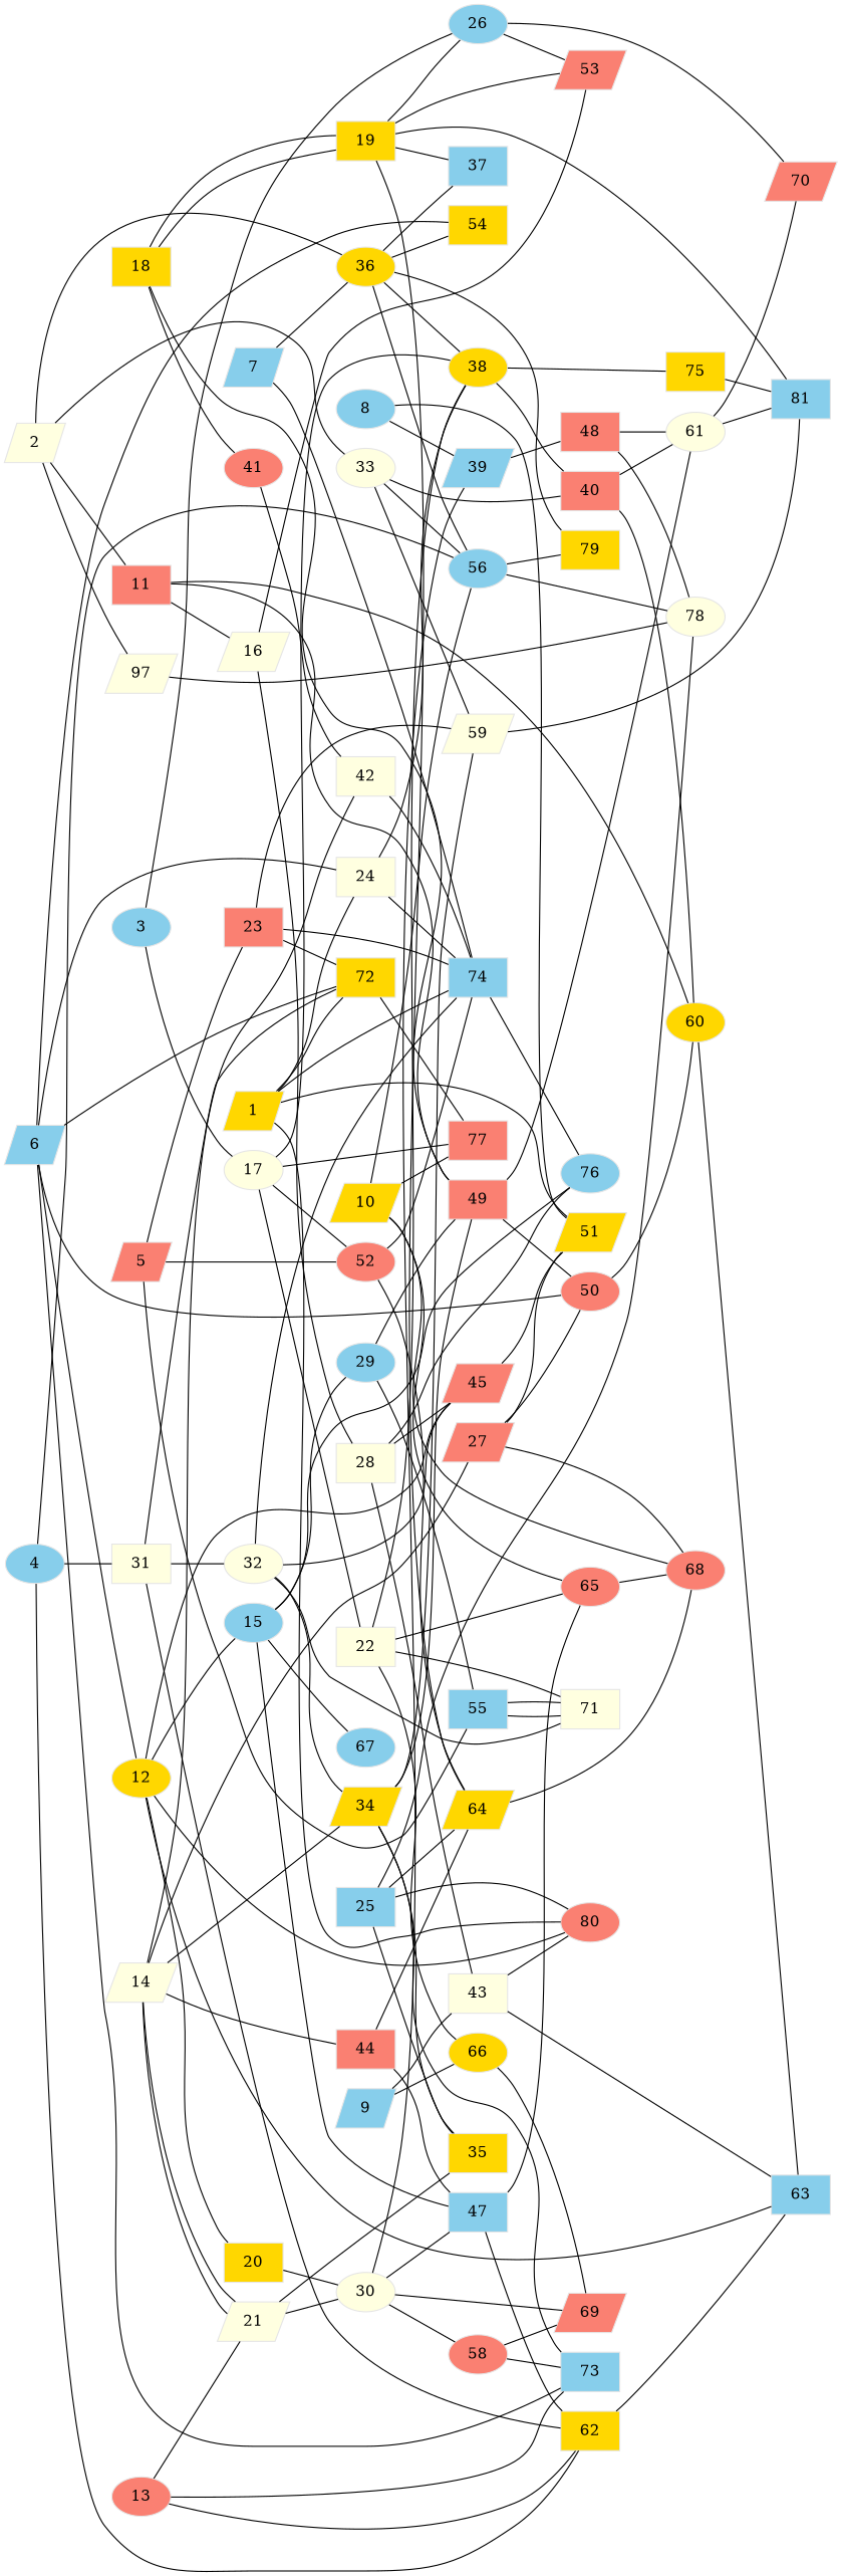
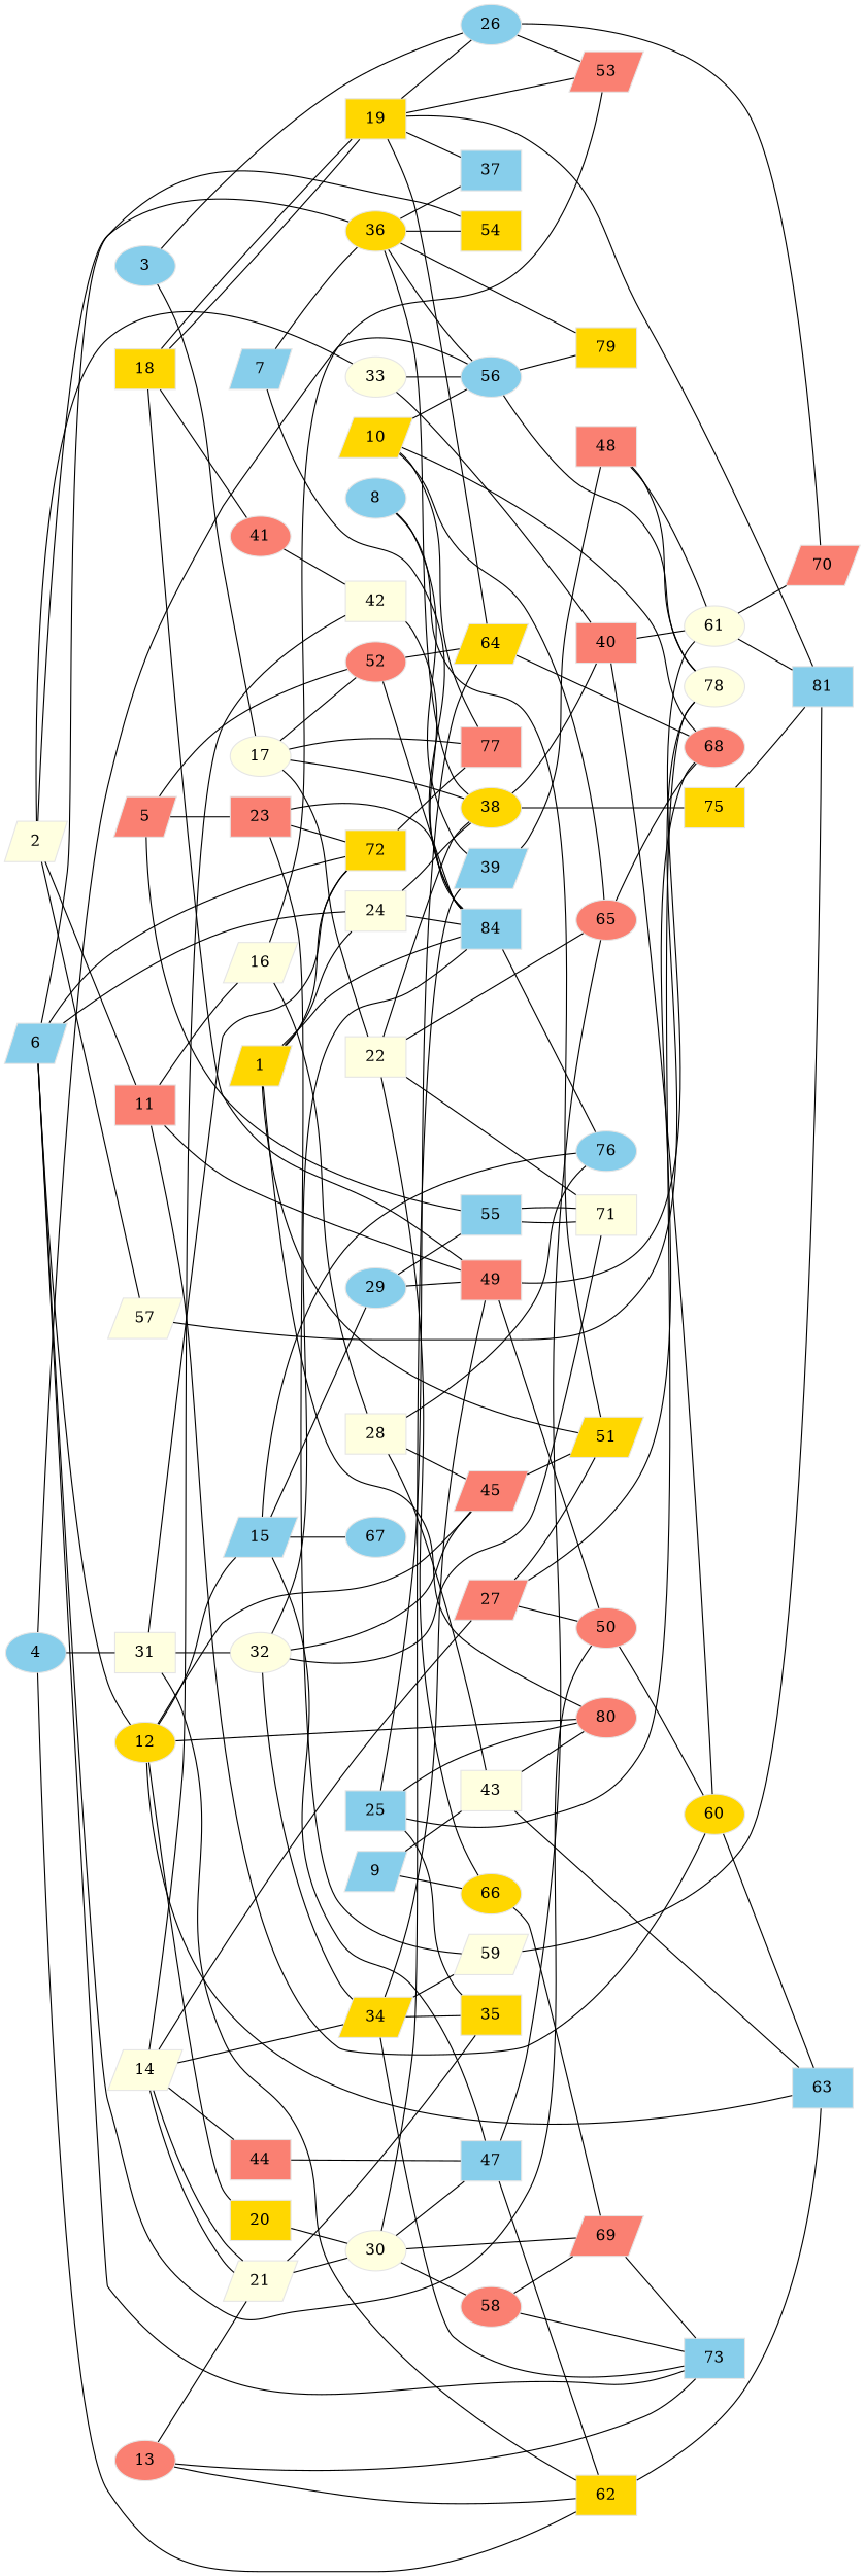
  graph {
    rankdir=LR
    node [color=gray90 fillcolor=skyblue shape=box style=filled]
    1 [fillcolor=gold shape=parallelogram]
    24 [fillcolor=lightyellow]
    51 [fillcolor=gold shape=parallelogram]
    72 [fillcolor=gold]
-   74
+   74 [label=84]
    80 [fillcolor=salmon shape=ellipse]
    38 [fillcolor=gold shape=ellipse]
    77 [fillcolor=salmon]
    76 [shape=ellipse]
    2 [fillcolor=lightyellow shape=parallelogram]
    11 [fillcolor=salmon]
    33 [fillcolor=lightyellow shape=ellipse]
    36 [fillcolor=gold shape=ellipse]
-   57 [fillcolor=lightyellow shape=parallelogram label=97]
+   57 [fillcolor=lightyellow shape=parallelogram]
    16 [fillcolor=lightyellow shape=parallelogram]
    49 [fillcolor=salmon]
    60 [fillcolor=gold shape=ellipse]
    56 [shape=ellipse]
    59 [fillcolor=lightyellow shape=parallelogram]
    40 [fillcolor=salmon]
    54 [fillcolor=gold]
    37
    79 [fillcolor=gold]
    78 [fillcolor=lightyellow shape=ellipse]
    3 [shape=ellipse]
    17 [fillcolor=lightyellow shape=ellipse]
    26 [shape=ellipse]
    52 [fillcolor=salmon shape=ellipse]
    22 [fillcolor=lightyellow]
    53 [fillcolor=salmon shape=parallelogram]
    70 [fillcolor=salmon shape=parallelogram]
    4 [shape=ellipse]
    31 [fillcolor=lightyellow]
    62 [fillcolor=gold]
    32 [fillcolor=lightyellow shape=ellipse]
    63
    5 [fillcolor=salmon shape=parallelogram]
    23 [fillcolor=salmon]
    55
    64 [fillcolor=gold shape=parallelogram]
    71 [fillcolor=lightyellow]
    6 [shape=parallelogram]
    12 [fillcolor=gold shape=ellipse]
    50 [fillcolor=salmon shape=ellipse]
    73
-   15 [shape=ellipse]
+   15 [shape=parallelogram]
    20 [fillcolor=gold]
    45 [fillcolor=salmon shape=parallelogram]
    7 [shape=parallelogram]
    8 [shape=ellipse]
    39 [shape=parallelogram]
    48 [fillcolor=salmon]
    9 [shape=parallelogram]
    43 [fillcolor=lightyellow]
    66 [fillcolor=gold shape=ellipse]
    69 [fillcolor=salmon shape=parallelogram]
    10 [fillcolor=gold shape=parallelogram]
    65 [fillcolor=salmon shape=ellipse]
    68 [fillcolor=salmon shape=ellipse]
    28 [fillcolor=lightyellow]
    61 [fillcolor=lightyellow shape=ellipse]
    29 [shape=ellipse]
    47
    67 [shape=ellipse]
    30 [fillcolor=lightyellow shape=ellipse]
    13 [fillcolor=salmon shape=ellipse]
    21 [fillcolor=lightyellow shape=parallelogram]
    35 [fillcolor=gold]
    14 [fillcolor=lightyellow shape=parallelogram]
    27 [fillcolor=salmon shape=parallelogram]
    34 [fillcolor=gold shape=parallelogram]
    42 [fillcolor=lightyellow]
    44 [fillcolor=salmon]
    75 [fillcolor=gold]
    18 [fillcolor=gold]
    19 [fillcolor=gold]
    41 [fillcolor=salmon shape=ellipse]
    81
    58 [fillcolor=salmon shape=ellipse]
    25
    1 -- 24
    1 -- 51
    1 -- 72
    1 -- 74
    1 -- 80
    24 -- 74
    24 -- 38
    72 -- 77
    74 -- 76
    38 -- 40
    38 -- 75
    2 -- 11
    2 -- 33
    2 -- 36
    2 -- 57
    11 -- 16
    11 -- 49
    11 -- 60
    33 -- 56
-   33 -- 59
    33 -- 40
    36 -- 38
    36 -- 56
    36 -- 54
    36 -- 37
    36 -- 79
    57 -- 78
    16 -- 53
    16 -- 28
    49 -- 50
    49 -- 61
    60 -- 63
    56 -- 79
    56 -- 78
    59 -- 81
    40 -- 60
    40 -- 61
    3 -- 17
    3 -- 26
    17 -- 38
    17 -- 77
    17 -- 52
    17 -- 22
    26 -- 53
    26 -- 70
    52 -- 74
    52 -- 64
    22 -- 38
    22 -- 71
    22 -- 66
    22 -- 65
    4 -- 56
    4 -- 31
    4 -- 62
    31 -- 72
    31 -- 62
    31 -- 32
    62 -- 63
    32 -- 74
    32 -- 71
    32 -- 45
    32 -- 34
    5 -- 52
    5 -- 23
    5 -- 55
    23 -- 72
    23 -- 74
    23 -- 59
    55 -- 71
    55 -- 71
    64 -- 68
    6 -- 24
    6 -- 72
    6 -- 54
    6 -- 12
    6 -- 50
    6 -- 73
    12 -- 80
    12 -- 63
    12 -- 15
    12 -- 20
    12 -- 45
    50 -- 60
    15 -- 76
    15 -- 29
    15 -- 47
    15 -- 67
    20 -- 30
    45 -- 51
    7 -- 74
    7 -- 36
    8 -- 51
    8 -- 39
    39 -- 48
    48 -- 78
    48 -- 61
    9 -- 43
    9 -- 66
    43 -- 80
    43 -- 63
    66 -- 69
+   69 -- 73
    10 -- 77
    10 -- 56
    10 -- 65
    10 -- 68
    65 -- 68
    28 -- 76
    28 -- 45
    28 -- 43
    61 -- 70
    61 -- 81
    29 -- 49
    29 -- 55
    47 -- 62
    47 -- 65
    30 -- 39
    30 -- 69
    30 -- 47
    30 -- 58
    13 -- 62
    13 -- 73
    13 -- 21
    21 -- 30
    21 -- 35
    14 -- 21
    14 -- 21
    14 -- 27
    14 -- 34
    14 -- 42
    14 -- 44
    27 -- 51
    27 -- 50
    27 -- 68
    34 -- 49
    34 -- 59
    34 -- 73
    34 -- 35
    42 -- 74
-   44 -- 64
    44 -- 47
    75 -- 81
    18 -- 49
    18 -- 19
    18 -- 19
    18 -- 41
    19 -- 37
    19 -- 26
    19 -- 53
    19 -- 64
    19 -- 81
    41 -- 42
    58 -- 73
    58 -- 69
    25 -- 80
    25 -- 78
    25 -- 64
    25 -- 35
  }
